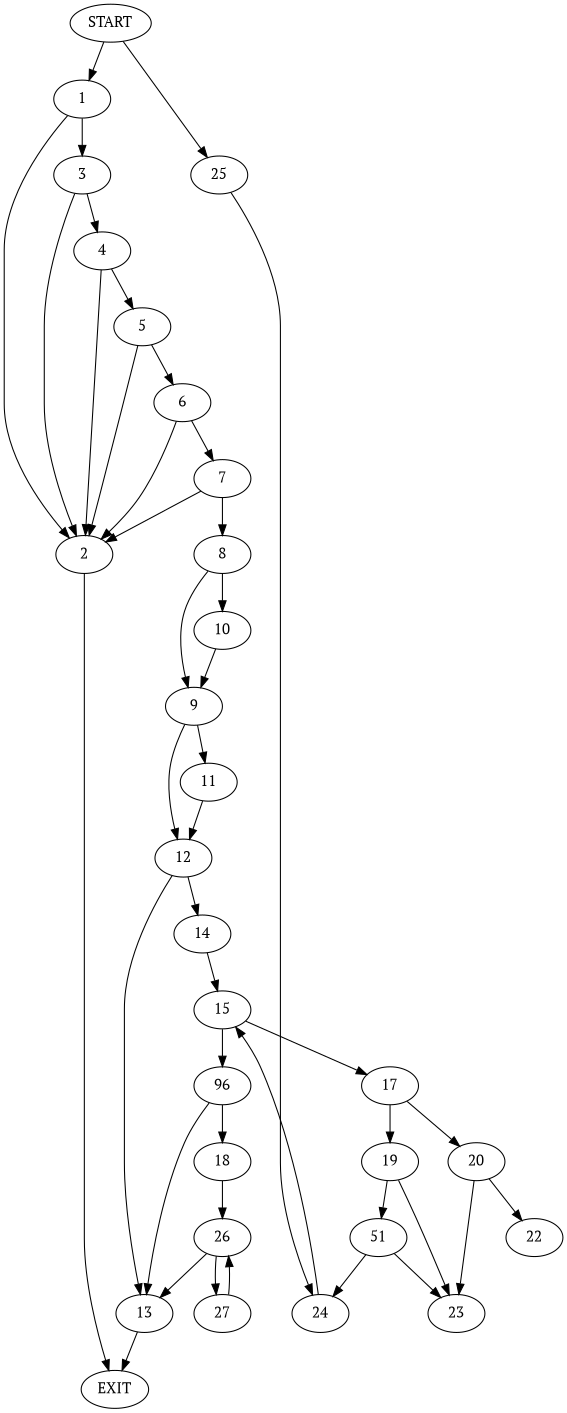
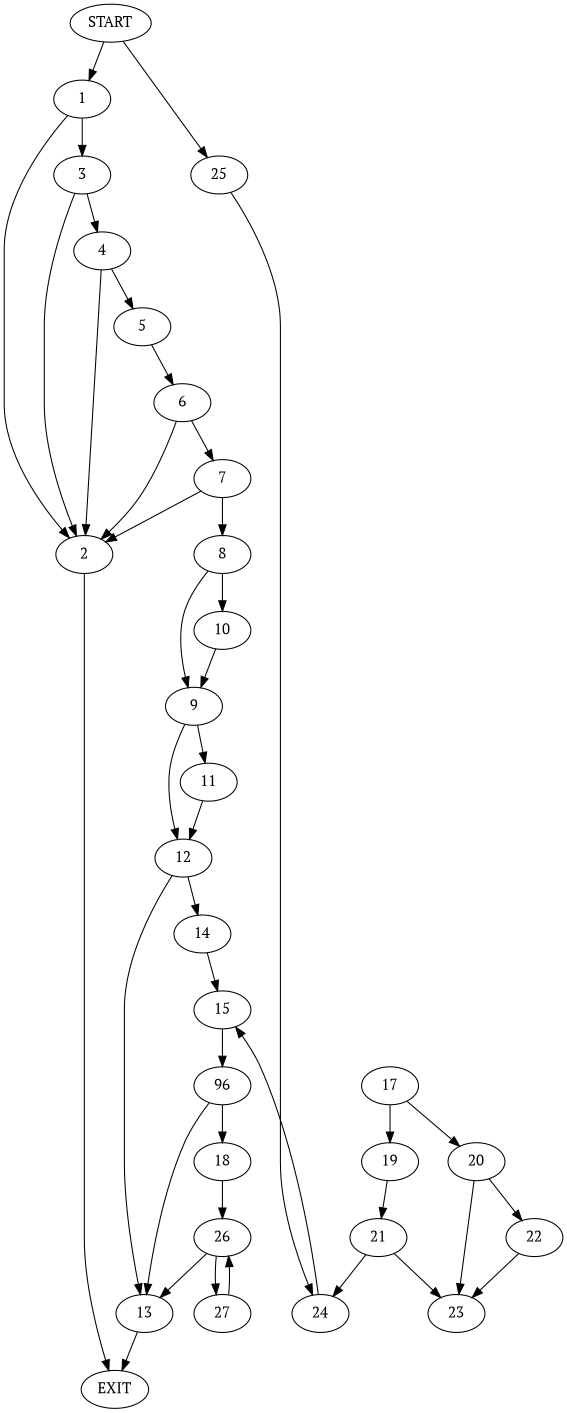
  digraph {
    fontname="PT Serif"
    node [fontname="PT Serif"]
    edge [fontname="PT Serif"]
    n1 [label=START]
    1
    25
    2
    3
    24
    n7 [label=EXIT]
    4
    5
    6
    7
    8
    9
    10
    11
    12
    13
    14
    15
    n20 [label=96]
    17
    18
    19
    20
    26
-   21 [label=51]
+   21
    22
    23
    27
    n1 -> 1
    n1 -> 25
    1 -> 2
    1 -> 3
    25 -> 24
    2 -> n7
    3 -> 2
    3 -> 4
    24 -> 15
    4 -> 2
    4 -> 5
-   5 -> 2
    5 -> 6
    6 -> 2
    6 -> 7
    7 -> 2
    7 -> 8
    8 -> 9
    8 -> 10
    9 -> 11
    9 -> 12
    10 -> 9
    11 -> 12
    12 -> 13
    12 -> 14
    13 -> n7
    14 -> 15
    15 -> n20
-   15 -> 17
    n20 -> 13
    n20 -> 18
    17 -> 19
    17 -> 20
    18 -> 26
    19 -> 21
    20 -> 22
    20 -> 23
    26 -> 13
    26 -> 27
    21 -> 24
    21 -> 23
-   19 -> 23
+   22 -> 23
    27 -> 26
  }
